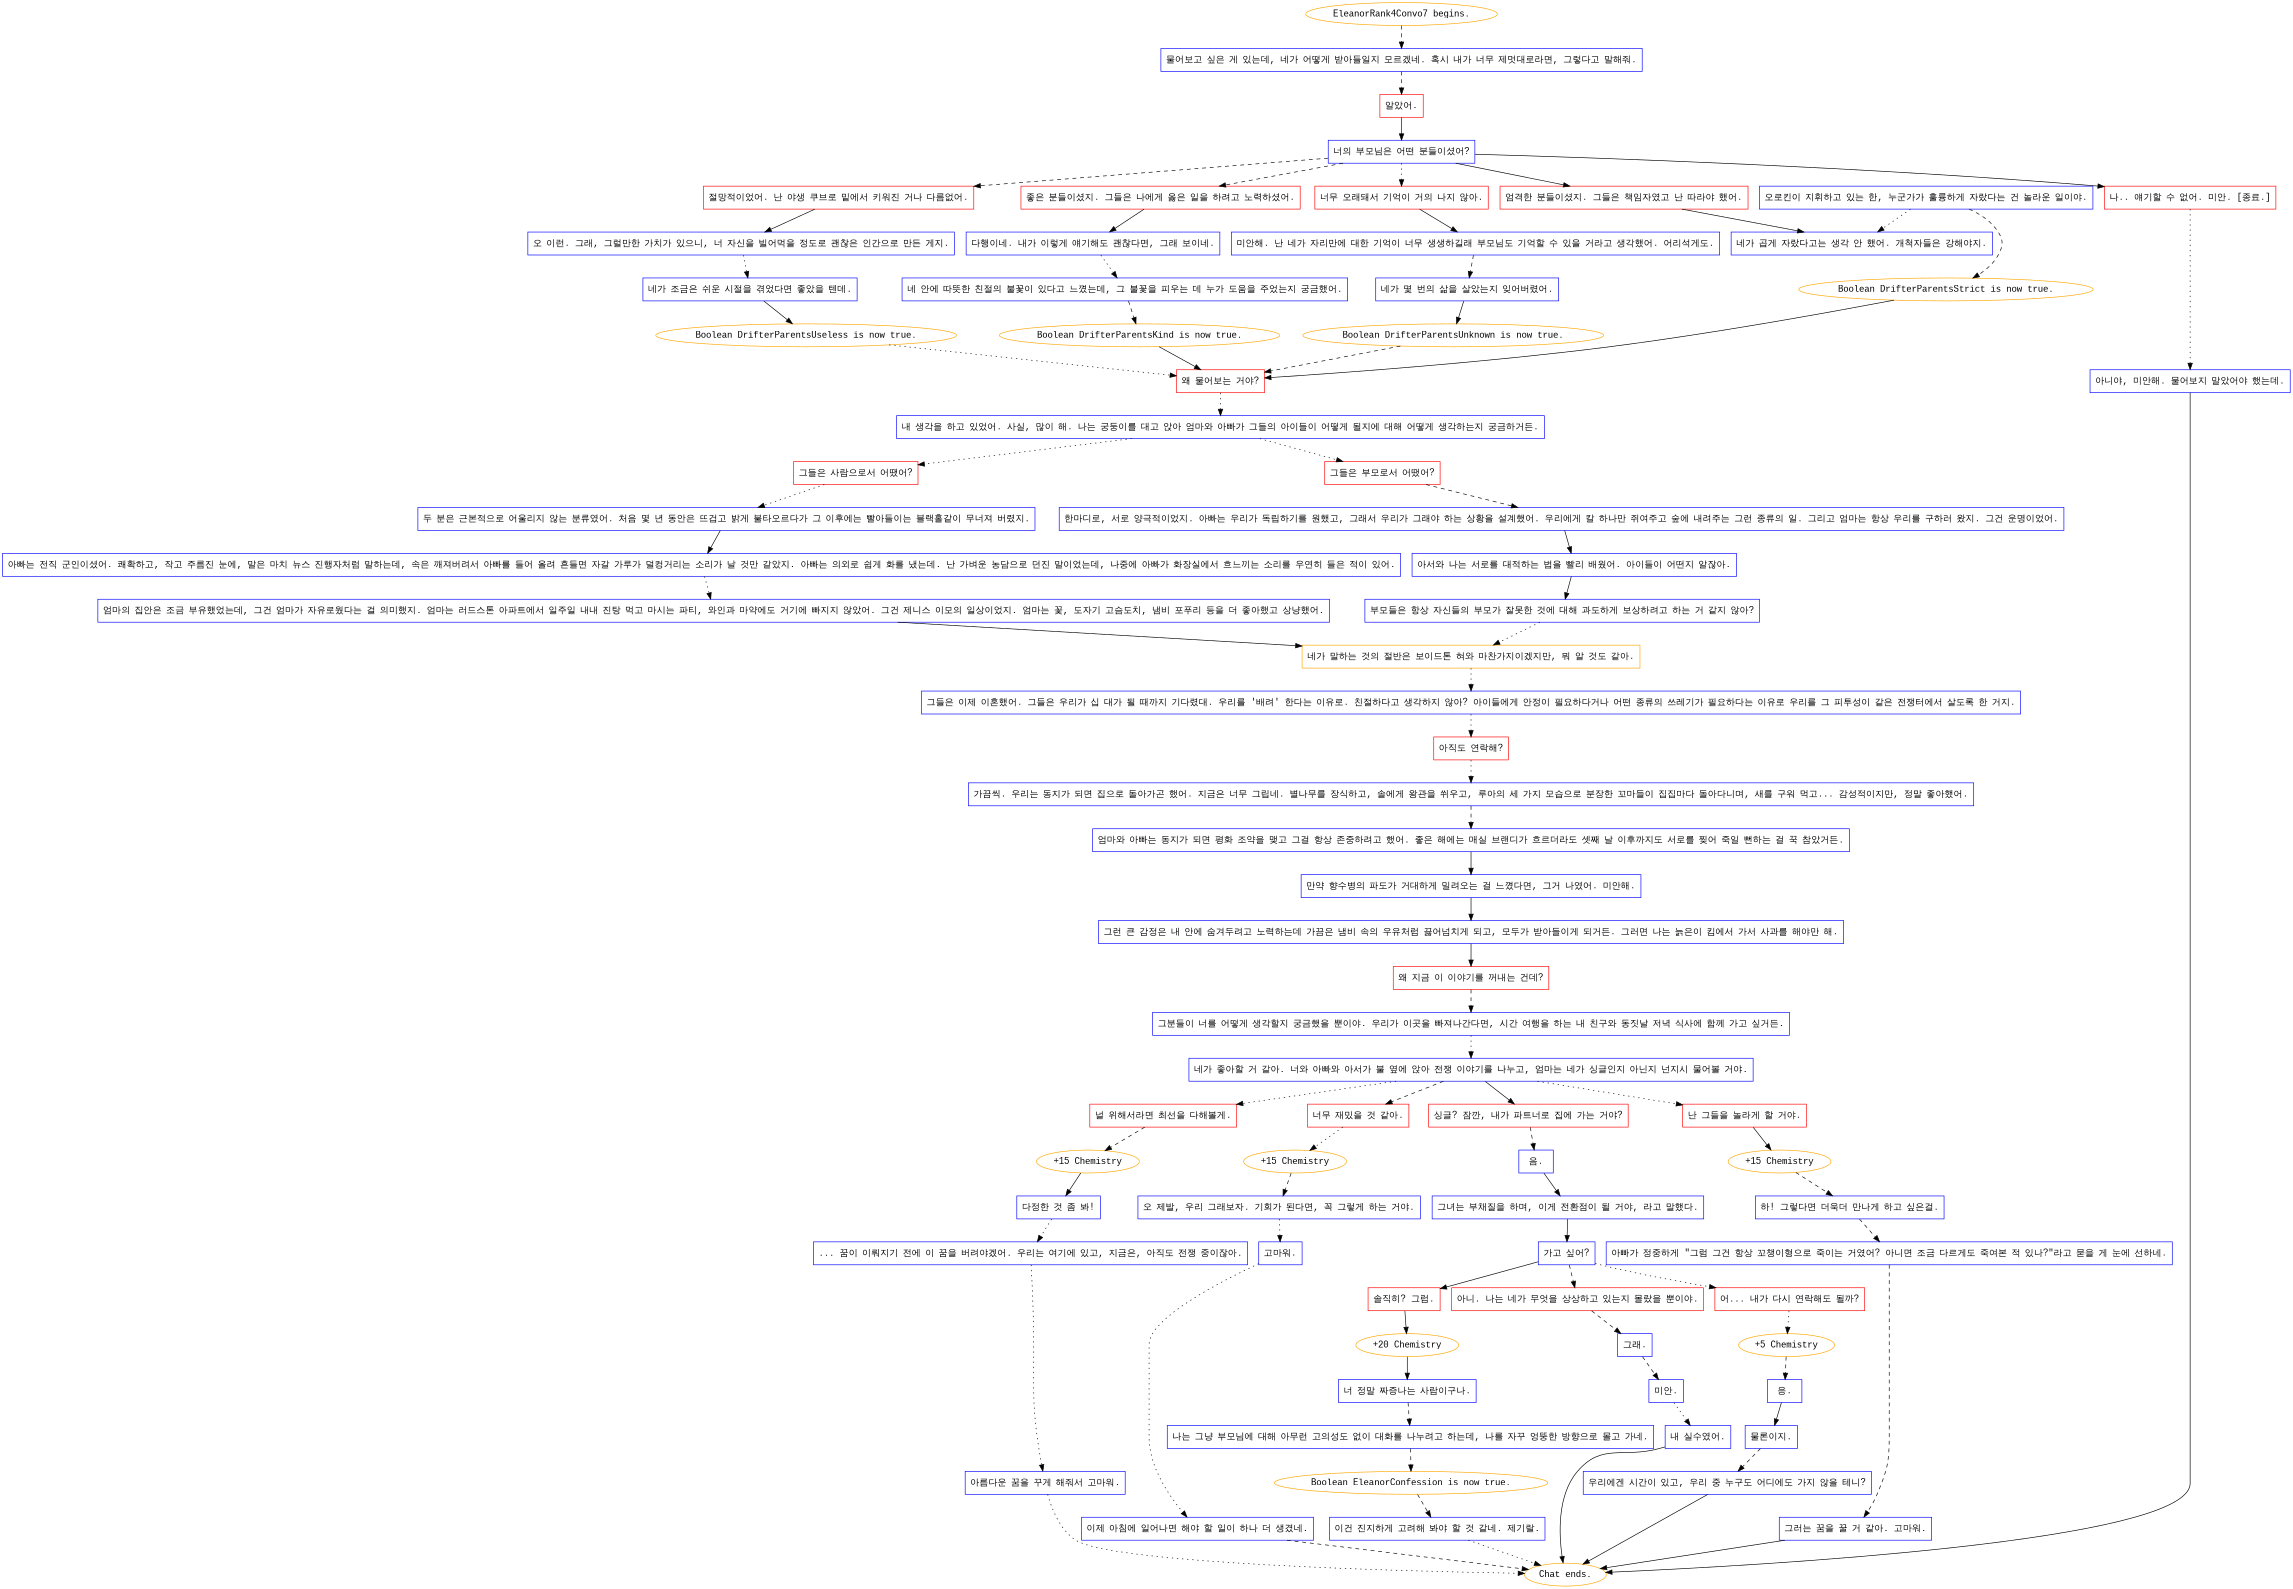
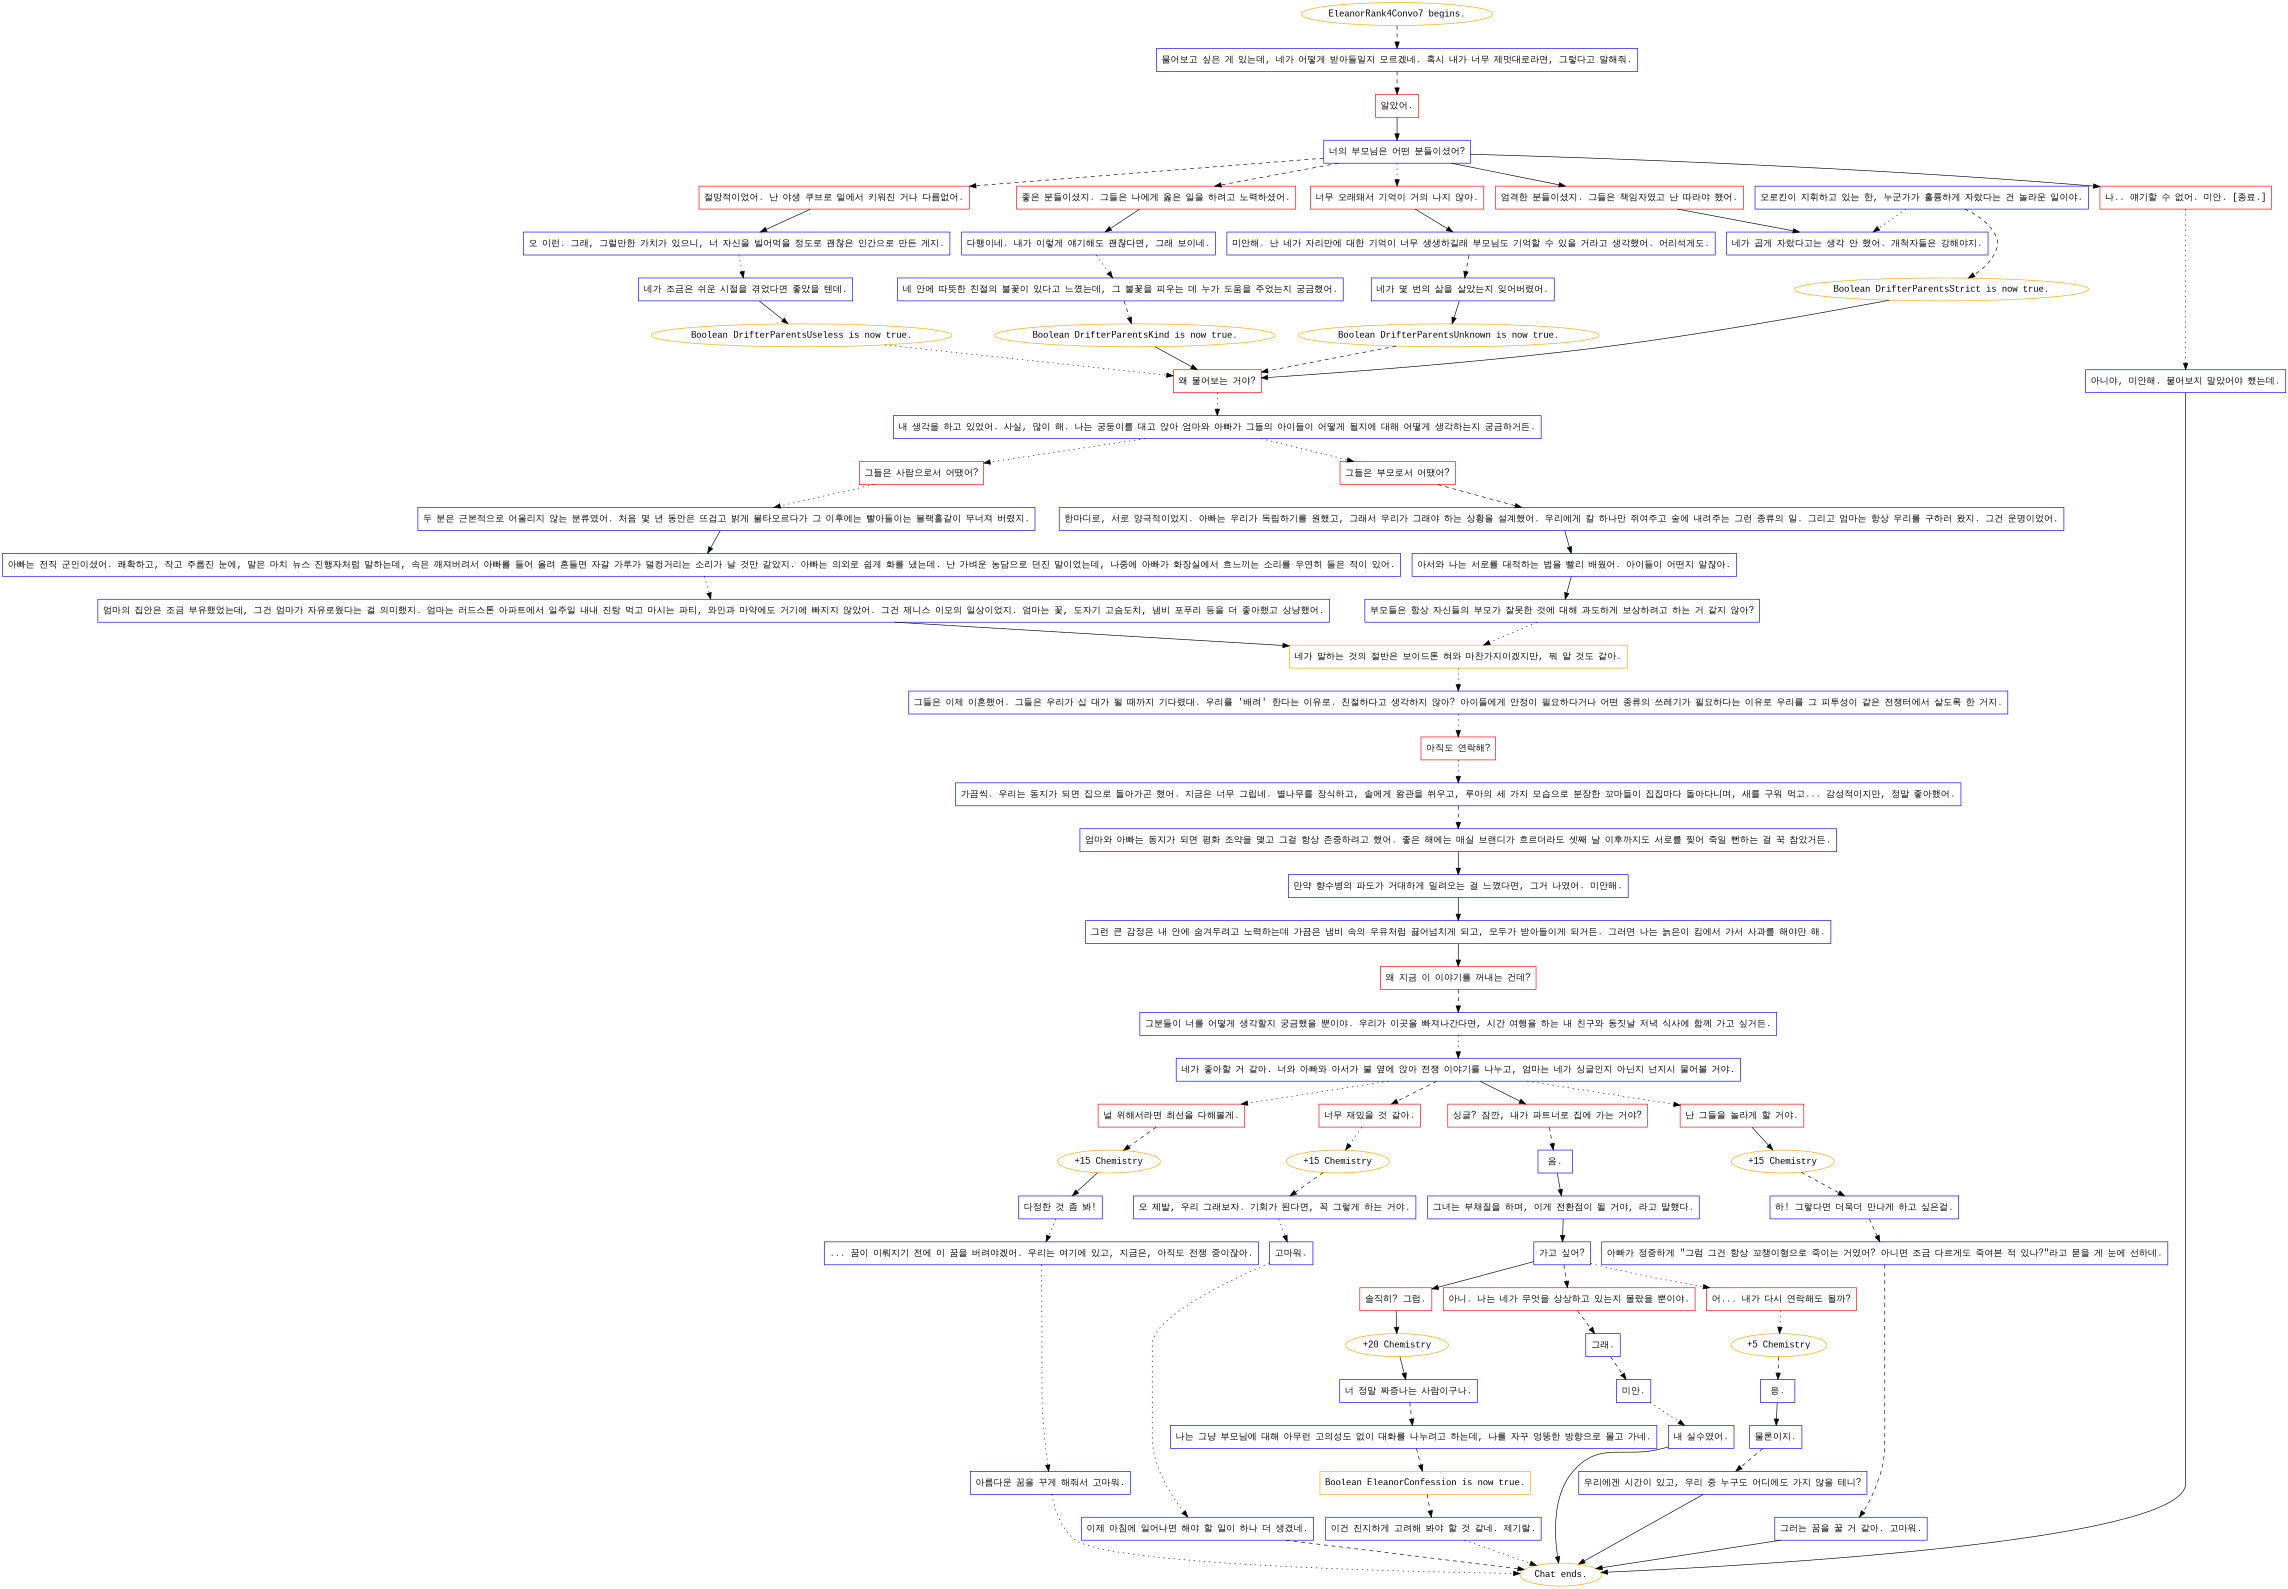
  digraph {
    fontname="Liberation Mono"
    node [color=blue fontname="Liberation Mono" shape=box]
    edge [fontname="Liberation Mono" style=solid]
    "EleanorRank4Convo7 begins." [color=orange shape=""]
    n2 [label="물어보고 싶은 게 있는데, 네가 어떻게 받아들일지 모르겠네. 혹시 내가 너무 제멋대로라면, 그렇다고 말해줘."]
    n3 [color=red label="알았어."]
    n4 [label="너의 부모님은 어떤 분들이셨어?"]
    n5 [color=red label="너무 오래돼서 기억이 거의 나지 않아."]
    n6 [color=red label="좋은 분들이셨지. 그들은 나에게 옳은 일을 하려고 노력하셨어."]
    n7 [color=red label="엄격한 분들이셨지. 그들은 책임자였고 난 따라야 했어."]
    n8 [color=red label="절망적이었어. 난 야생 쿠브로 밑에서 키워진 거나 다름없어."]
    n9 [color=red label="나.. 얘기할 수 없어. 미안. [종료.]"]
    n10 [label="미안해. 난 네가 자리만에 대한 기억이 너무 생생하길래 부모님도 기억할 수 있을 거라고 생각했어. 어리석게도."]
    n11 [label="다행이네. 내가 이렇게 얘기해도 괜찮다면, 그래 보이네."]
    n12 [label="네가 곱게 자랐다고는 생각 안 했어. 개척자들은 강해야지."]
    n13 [label="오 이런. 그래, 그럴만한 가치가 있으니, 너 자신을 빌어먹을 정도로 괜찮은 인간으로 만든 게지."]
    n14 [label="아니야, 미안해. 물어보지 말았어야 했는데."]
    n15 [label="네가 몇 번의 삶을 살았는지 잊어버렸어."]
    n16 [label="네 안에 따뜻한 친절의 불꽃이 있다고 느꼈는데, 그 불꽃을 피우는 데 누가 도움을 주었는지 궁금했어."]
    n17 [label="네가 조금은 쉬운 시절을 겪었다면 좋았을 텐데."]
    "Chat ends." [color=orange shape=""]
    n19 [color=orange label="Boolean DrifterParentsUnknown is now true." shape=""]
    n20 [color=orange label="Boolean DrifterParentsKind is now true." shape=""]
    n21 [label="오로킨이 지휘하고 있는 한, 누군가가 훌륭하게 자랐다는 건 놀라운 일이야."]
    n22 [color=orange label="Boolean DrifterParentsStrict is now true." shape=""]
    n23 [color=orange label="Boolean DrifterParentsUseless is now true." shape=""]
    n24 [color=red label="왜 물어보는 거야?"]
    n25 [label="내 생각을 하고 있었어. 사실, 많이 해. 나는 궁둥이를 대고 앉아 엄마와 아빠가 그들의 아이들이 어떻게 될지에 대해 어떻게 생각하는지 궁금하거든."]
    n26 [color=red label="그들은 사람으로서 어땠어?"]
    n27 [color=red label="그들은 부모로서 어땠어?"]
    n28 [label="두 분은 근본적으로 어울리지 않는 분류였어. 처음 몇 년 동안은 뜨겁고 밝게 불타오르다가 그 이후에는 빨아들이는 블랙홀같이 무너져 버렸지."]
    n29 [label="한마디로, 서로 양극적이었지. 아빠는 우리가 독립하기를 원했고, 그래서 우리가 그래야 하는 상황을 설계했어. 우리에게 칼 하나만 쥐여주고 숲에 내려주는 그런 종류의 일. 그리고 엄마는 항상 우리를 구하러 왔지. 그건 운명이었어."]
    n30 [label="아빠는 전직 군인이셨어. 쾌확하고, 작고 주름진 눈에, 말은 마치 뉴스 진행자처럼 말하는데, 속은 깨져버려서 아빠를 들어 올려 흔들면 자갈 가루가 덜컹거리는 소리가 날 것만 같았지. 아빠는 의외로 쉽게 화를 냈는데. 난 가벼운 농담으로 던진 말이었는데, 나중에 아빠가 화장실에서 흐느끼는 소리를 우연히 들은 적이 있어."]
    n31 [label="아서와 나는 서로를 대적하는 법을 빨리 배웠어. 아이들이 어떤지 알잖아."]
    n32 [label="엄마의 집안은 조금 부유했었는데, 그건 엄마가 자유로웠다는 걸 의미했지. 엄마는 러드스톤 아파트에서 일주일 내내 진탕 먹고 마시는 파티, 와인과 마약에도 거기에 빠지지 않았어. 그건 제니스 이모의 일상이었지. 엄마는 꽃, 도자기 고슴도치, 냄비 포푸리 등을 더 좋아했고 상냥했어."]
    n33 [label="부모들은 항상 자신들의 부모가 잘못한 것에 대해 과도하게 보상하려고 하는 거 같지 않아?"]
    n34 [color=orange label="네가 말하는 것의 절반은 보이드톤 혀와 마찬가지이겠지만, 뭐 알 것도 같아."]
    n35 [label="그들은 이제 이혼했어. 그들은 우리가 십 대가 될 때까지 기다렸대. 우리를 '배려' 한다는 이유로. 친절하다고 생각하지 않아? 아이들에게 안정이 필요하다거나 어떤 종류의 쓰레기가 필요하다는 이유로 우리를 그 피투성이 같은 전쟁터에서 살도록 한 거지."]
    n36 [color=red label="아직도 연락해?"]
    n37 [label="가끔씩. 우리는 동지가 되면 집으로 돌아가곤 했어. 지금은 너무 그립네. 별나무를 장식하고, 솔에게 왕관을 쒸우고, 루아의 세 가지 모습으로 분장한 꼬마들이 집집마다 돌아다니며, 새를 구워 먹고... 감성적이지만, 정말 좋아했어."]
    n38 [label="엄마와 아빠는 동지가 되면 평화 조약을 맺고 그걸 항상 존중하려고 했어. 좋은 해에는 매실 브랜디가 흐르더라도 셋째 날 이후까지도 서로를 찢어 죽일 뻔하는 걸 꾹 참았거든."]
    n39 [label="만약 향수병의 파도가 거대하게 밀려오는 걸 느꼈다면, 그거 나였어. 미안해."]
    n40 [label="그런 큰 감정은 내 안에 숨겨두려고 노력하는데 가끔은 냄비 속의 우유처럼 끓어넘치게 되고, 모두가 받아들이게 되거든. 그러면 나는 늙은이 킴에서 가서 사과를 해야만 해."]
    n41 [color=red label="왜 지금 이 이야기를 꺼내는 건데?"]
    n42 [label="그분들이 너를 어떻게 생각할지 궁금했을 뿐이야. 우리가 이곳을 빠져나간다면, 시간 여행을 하는 내 친구와 동짓날 저녁 식사에 함께 가고 싶거든."]
    n43 [label="네가 좋아할 거 같아. 너와 아빠와 아서가 불 옆에 앉아 전쟁 이야기를 나누고, 엄마는 네가 싱글인지 아닌지 넌지시 물어볼 거야."]
    n44 [color=red label="난 그들을 놀라게 할 거야."]
    n45 [color=red label="널 위해서라면 최선을 다해볼게."]
    n46 [color=red label="너무 재밌을 것 같아."]
    n47 [color=red label="싱글? 잠깐, 내가 파트너로 집에 가는 거야?"]
    n48 [color=orange label="+15 Chemistry" shape=""]
    n49 [color=orange label="+15 Chemistry" shape=""]
    n50 [color=orange label="+15 Chemistry" shape=""]
    n51 [label="음."]
    n52 [label="하! 그렇다면 더욱더 만나게 하고 싶은걸."]
    n53 [label="다정한 것 좀 봐!"]
    n54 [label="오 제발, 우리 그래보자. 기회가 된다면, 꼭 그렇게 하는 거야."]
    n55 [label="그녀는 부채질을 하며, 이게 전환점이 될 거야, 라고 말했다."]
    n56 [label="아빠가 정중하게 \"그럼 그건 항상 꼬챙이형으로 죽이는 거였어? 아니면 조금 다르게도 죽여본 적 있나?\"라고 묻을 게 눈에 선하네."]
    n57 [label="... 꿈이 이뤄지기 전에 이 꿈을 버려야겠어. 우리는 여기에 있고, 지금은, 아직도 전쟁 중이잖아."]
    n58 [label="고마워."]
    n59 [label="가고 싶어?"]
    n60 [label="그러는 꿈을 꿀 거 같아. 고마워."]
    n61 [label="아름다운 꿈을 꾸게 해줘서 고마워."]
    n62 [label="이제 아침에 일어나면 해야 할 일이 하나 더 생겼네."]
    n63 [color=red label="솔직히? 그럼."]
    n64 [color=red label="아니. 나는 네가 무엇을 상상하고 있는지 몰랐을 뿐이야."]
    n65 [color=red label="어... 내가 다시 연락해도 될까?"]
    n66 [color=orange label="+20 Chemistry" shape=""]
    n67 [label="그래."]
    n68 [color=orange label="+5 Chemistry" shape=""]
    n69 [label="너 정말 짜증나는 사람이구나."]
    n70 [label="미안."]
    n71 [label="응."]
    n72 [label="나는 그냥 부모님에 대해 아무런 고의성도 없이 대화를 나누려고 하는데, 나를 자꾸 엉뚱한 방향으로 몰고 가네."]
    n73 [label="내 실수였어."]
    n74 [label="물론이지."]
-   n75 [color=orange label="Boolean EleanorConfession is now true." shape=""]
+   n75 [color=orange label="Boolean EleanorConfession is now true."]
    n76 [label="우리에겐 시간이 있고, 우리 중 누구도 어디에도 가지 않을 테니?"]
    n77 [label="이건 진지하게 고려해 봐야 할 것 같네. 제기랄."]
    "EleanorRank4Convo7 begins." -> n2 [style=dashed]
    n2 -> n3 [style=dashed]
    n3 -> n4
    n4 -> n5 [style=dotted]
    n4 -> n6 [style=dashed]
    n4 -> n7
    n4 -> n8 [style=dashed]
    n4 -> n9
    n5 -> n10
    n6 -> n11
    n7 -> n12
    n8 -> n13
    n9 -> n14 [style=dotted]
    n10 -> n15 [style=dashed]
    n11 -> n16 [style=dotted]
    n13 -> n17 [style=dotted]
    n14 -> "Chat ends."
    n15 -> n19
    n16 -> n20 [style=dashed]
    n17 -> n23
    n19 -> n24 [style=dashed]
    n20 -> n24
    n21 -> n12 [style=dotted]
    n21 -> n22 [style=dashed]
    n22 -> n24
    n23 -> n24 [style=dotted]
    n24 -> n25 [style=dotted]
    n25 -> n26 [style=dotted]
    n25 -> n27 [style=dotted]
    n26 -> n28 [style=dotted]
    n27 -> n29 [style=dashed]
    n28 -> n30
    n29 -> n31
    n30 -> n32 [style=dotted]
    n31 -> n33
    n32 -> n34
    n33 -> n34 [style=dotted]
    n34 -> n35 [style=dotted]
    n35 -> n36 [style=dotted]
    n36 -> n37 [style=dotted]
    n37 -> n38 [style=dashed]
    n38 -> n39
    n39 -> n40
    n40 -> n41
    n41 -> n42 [style=dashed]
    n42 -> n43 [style=dotted]
    n43 -> n44 [style=dotted]
    n43 -> n45 [style=dotted]
    n43 -> n46 [style=dashed]
    n43 -> n47
    n44 -> n48
    n45 -> n49 [style=dashed]
    n46 -> n50 [style=dotted]
    n47 -> n51 [style=dashed]
    n48 -> n52 [style=dashed]
    n49 -> n53
    n50 -> n54 [style=dashed]
    n51 -> n55
    n52 -> n56 [style=dashed]
    n53 -> n57 [style=dotted]
    n54 -> n58 [style=dotted]
    n55 -> n59
    n56 -> n60 [style=dashed]
    n57 -> n61 [style=dotted]
    n58 -> n62 [style=dotted]
    n59 -> n63
    n59 -> n64 [style=dashed]
    n59 -> n65 [style=dotted]
    n60 -> "Chat ends."
    n61 -> "Chat ends." [style=dotted]
    n62 -> "Chat ends." [style=dashed]
    n63 -> n66
    n64 -> n67 [style=dashed]
    n65 -> n68 [style=dotted]
    n66 -> n69
    n67 -> n70 [style=dashed]
    n68 -> n71 [style=dashed]
    n69 -> n72 [style=dashed]
    n70 -> n73 [style=dotted]
    n71 -> n74
    n72 -> n75 [style=dashed]
    n73 -> "Chat ends."
    n74 -> n76 [style=dashed]
    n75 -> n77 [style=dashed]
    n76 -> "Chat ends."
    n77 -> "Chat ends." [style=dotted]
  }
